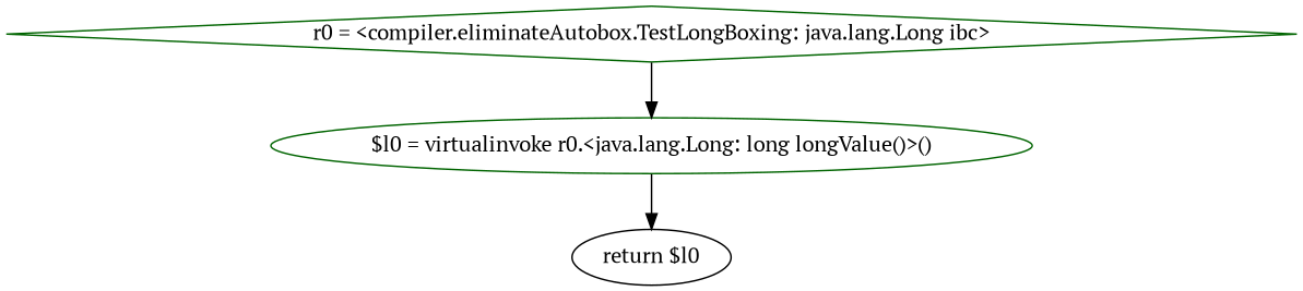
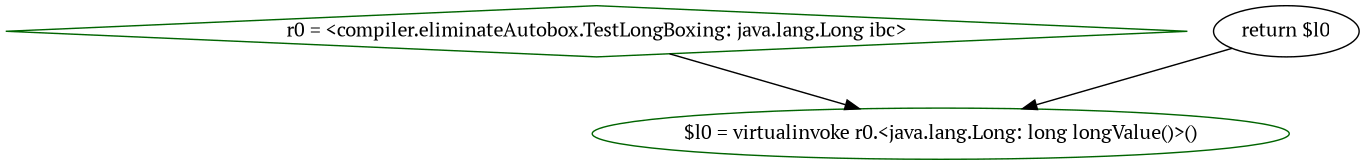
  digraph {
    fontname="PT Serif"
    node [color=darkgreen shape=ellipse fontname="PT Serif"]
    edge [fontname="PT Serif"]
    "r0 = <compiler.eliminateAutobox.TestLongBoxing: java.lang.Long ibc>" [shape=diamond]
    "$l0 = virtualinvoke r0.<java.lang.Long: long longValue()>()"
    "return $l0" [color=black]
    "r0 = <compiler.eliminateAutobox.TestLongBoxing: java.lang.Long ibc>" -> "$l0 = virtualinvoke r0.<java.lang.Long: long longValue()>()"
-   "$l0 = virtualinvoke r0.<java.lang.Long: long longValue()>()" -> "return $l0"
+   "return $l0" -> "$l0 = virtualinvoke r0.<java.lang.Long: long longValue()>()"
  }
